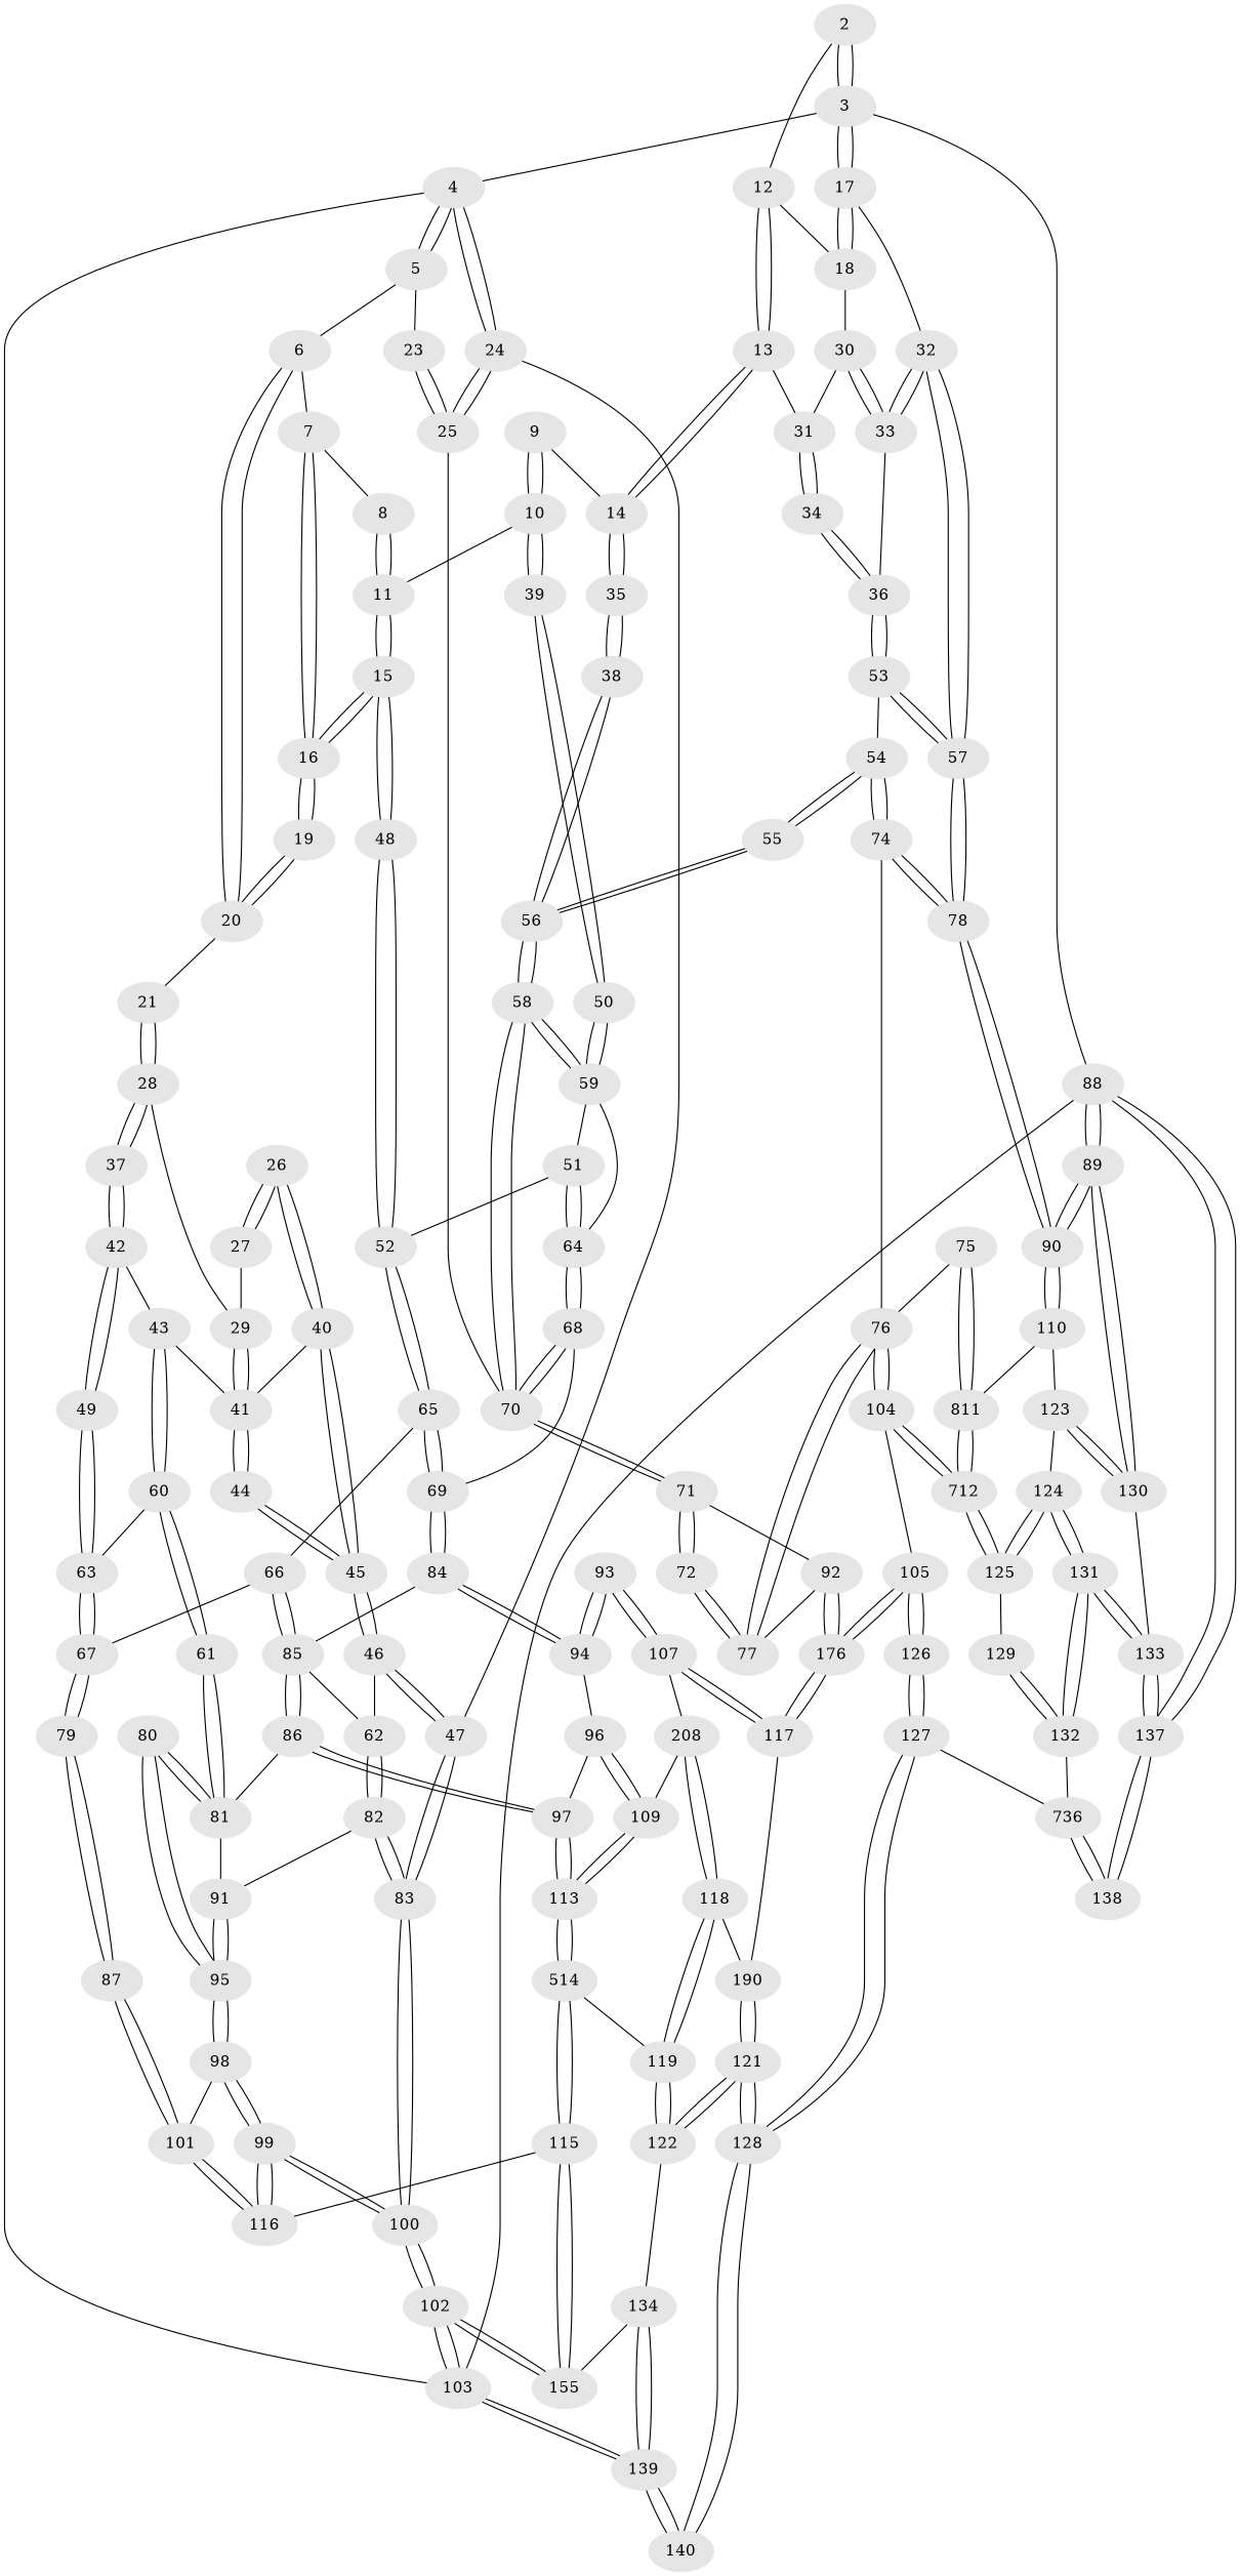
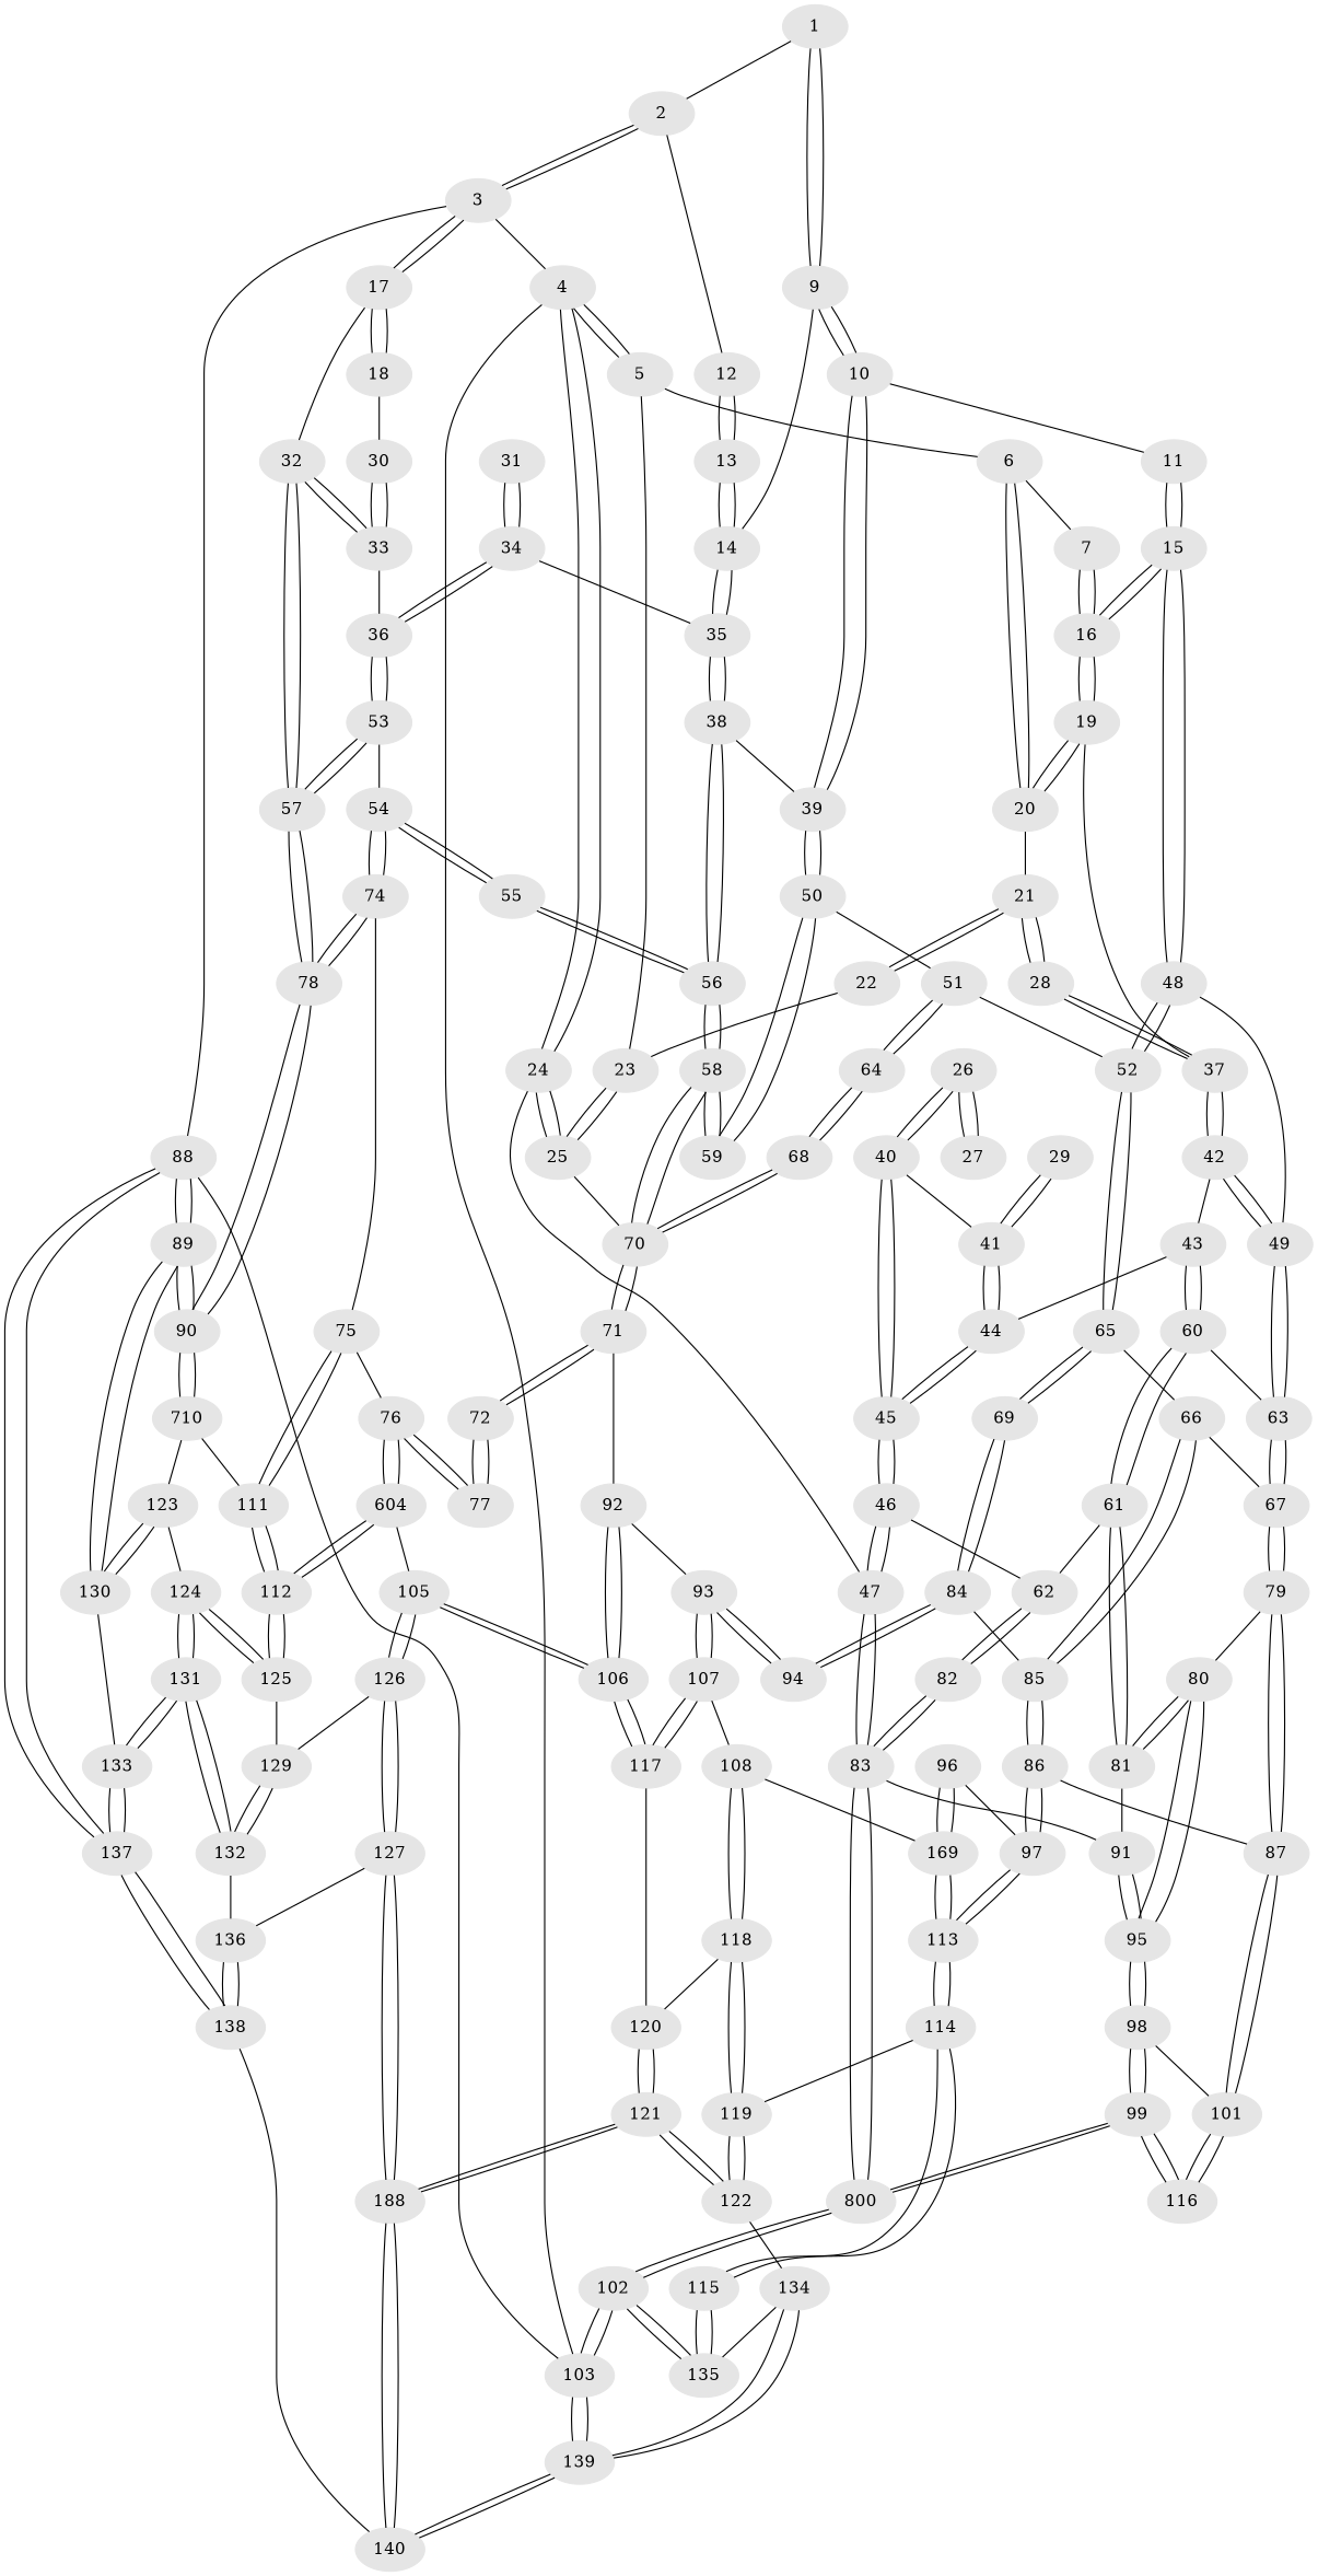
  graph {
    node [color=gray90 style=filled]
+   1
    2
    9
    3
    12
    10
    14
    4
    17
    88
    13
    18
    5
    24
    103
    32
    89
    137
    6
    23
    25
    47
    139
    7
    20
-   8
    16
    21
    11
    19
    15
    39
    35
    50
    48
    31
    30
    34
    38
    49
    52
    37
    33
    57
    42
+   22
    28
    29
    27
    70
    83
    26
    40
    41
    45
    44
    36
    78
    53
    56
    54
    43
    58
    51
    59
    46
    60
    63
    61
    62
    82
-   100
+   100 [label=800]
    65
    67
    64
    68
    66
    69
    55
    74
    75
    90
    71
    81
    91
    79
    85
    84
    86
    80
    87
    94
    72
    92
    77
    93
-   106 [label=176]
+   106
    76
-   111 [label=811]
-   104
-   112 [label=712]
+   111
+   104 [label=604]
+   112
    105
-   110
+   110 [label=710]
    95
    101
    98
    102
    96
    97
    113
    116
    130
    138
    133
    123
    107
    117
-   108 [label=208]
-   109
+   108
+   109 [label=169]
    99
-   114 [label=514]
-   135 [label=155]
+   114
+   135
    140
    126
    125
    129
    127
-   120 [label=190]
+   120
    118
    119
    124
    115
    122
    121
    134
-   128
+   128 [label=188]
    131
    132
-   136 [label=736]
+   136
+   1 -- 2
+   1 -- 9
+   1 -- 9
    2 -- 3
    2 -- 3
    2 -- 12
    9 -- 10
    9 -- 10
    9 -- 14
    3 -- 4
    3 -- 17
    3 -- 17
    3 -- 88
    12 -- 13
    12 -- 13
-   12 -- 18
    10 -- 11
    10 -- 39
    10 -- 39
    14 -- 35
    14 -- 35
    4 -- 5
    4 -- 5
    4 -- 24
    4 -- 24
    4 -- 103
    17 -- 18
    17 -- 18
    17 -- 32
    88 -- 103
    88 -- 89
    88 -- 89
    88 -- 137
    88 -- 137
    13 -- 14
    13 -- 14
-   13 -- 31
    18 -- 30
    5 -- 6
    5 -- 23
    24 -- 25
    24 -- 25
    24 -- 47
    103 -- 139
    103 -- 139
    32 -- 33
    32 -- 33
    32 -- 57
    32 -- 57
    89 -- 90
    89 -- 90
    89 -- 130
    89 -- 130
    137 -- 138
    137 -- 138
    6 -- 7
    6 -- 20
    6 -- 20
    23 -- 25
    23 -- 25
    25 -- 70
    47 -- 83
    47 -- 83
    139 -- 140
    139 -- 140
-   7 -- 8
    7 -- 16
    7 -- 16
    20 -- 21
-   8 -- 11
-   8 -- 11
    16 -- 19
    16 -- 19
+   21 -- 22
+   21 -- 22
    21 -- 28
    21 -- 28
    11 -- 15
    11 -- 15
    19 -- 20
    19 -- 20
+   19 -- 37
    15 -- 16
    15 -- 16
    15 -- 48
    15 -- 48
    39 -- 50
    39 -- 50
    35 -- 38
    35 -- 38
-   59 -- 51
+   50 -- 51
    50 -- 59
    50 -- 59
+   48 -- 49
    48 -- 52
    48 -- 52
    31 -- 34
    31 -- 34
-   30 -- 31
    30 -- 33
    30 -- 33
+   34 -- 35
    34 -- 36
    34 -- 36
+   38 -- 39
    38 -- 56
    38 -- 56
    49 -- 63
    49 -- 63
    52 -- 65
    52 -- 65
    37 -- 42
    37 -- 42
    33 -- 36
    57 -- 78
    57 -- 78
    42 -- 49
    42 -- 49
    42 -- 43
+   22 -- 23
    28 -- 37
    28 -- 37
-   28 -- 29
    29 -- 41
    29 -- 41
-   27 -- 29
    70 -- 71
    70 -- 71
    83 -- 100
    83 -- 100
    26 -- 27
    26 -- 27
    26 -- 40
    26 -- 40
    40 -- 41
    40 -- 45
    40 -- 45
    41 -- 44
    41 -- 44
    45 -- 46
    45 -- 46
    44 -- 45
    44 -- 45
    36 -- 53
    36 -- 53
    78 -- 90
    78 -- 90
    53 -- 57
    53 -- 57
    53 -- 54
    56 -- 58
    56 -- 58
    54 -- 55
    54 -- 55
    54 -- 74
    54 -- 74
-   43 -- 41
+   43 -- 44
    43 -- 60
    43 -- 60
    58 -- 70
    58 -- 70
    58 -- 59
    58 -- 59
    51 -- 52
    51 -- 64
    51 -- 64
-   59 -- 64
    46 -- 47
    46 -- 47
    46 -- 62
    60 -- 63
    60 -- 61
    60 -- 61
    63 -- 67
    63 -- 67
-   85 -- 62
+   61 -- 62
    61 -- 81
    61 -- 81
    62 -- 82
    62 -- 82
    82 -- 83
    82 -- 83
-   82 -- 91
+   83 -- 91
    100 -- 102
    100 -- 102
    65 -- 66
    65 -- 69
    65 -- 69
    67 -- 79
    67 -- 79
    64 -- 68
    64 -- 68
    68 -- 70
    68 -- 70
-   68 -- 69
    66 -- 67
    66 -- 85
    66 -- 85
    69 -- 84
    69 -- 84
    55 -- 56
    55 -- 56
    74 -- 78
    74 -- 78
-   74 -- 76
+   74 -- 75
    75 -- 76
    75 -- 111
    75 -- 111
    90 -- 110
    90 -- 110
    71 -- 72
    71 -- 72
    71 -- 92
    81 -- 91
    91 -- 95
    91 -- 95
+   79 -- 80
    79 -- 87
    79 -- 87
    85 -- 86
    85 -- 86
    84 -- 85
    84 -- 94
    84 -- 94
-   86 -- 81
+   86 -- 87
    86 -- 97
    86 -- 97
    80 -- 81
    80 -- 81
    80 -- 95
    80 -- 95
    87 -- 101
    87 -- 101
-   94 -- 96
    72 -- 77
    72 -- 77
-   92 -- 77
+   92 -- 93
    92 -- 106
    92 -- 106
    93 -- 94
    93 -- 94
    93 -- 107
    93 -- 107
    106 -- 117
    106 -- 117
    76 -- 77
    76 -- 77
    76 -- 104
    76 -- 104
    111 -- 112
    111 -- 112
    104 -- 112
    104 -- 112
    104 -- 105
    112 -- 125
    112 -- 125
    105 -- 106
    105 -- 106
    105 -- 126
    105 -- 126
    110 -- 111
    110 -- 123
    95 -- 98
    95 -- 98
    101 -- 116
    101 -- 116
    98 -- 101
    98 -- 99
    98 -- 99
    102 -- 103
    102 -- 103
    102 -- 135
    102 -- 135
    96 -- 97
    96 -- 109
    96 -- 109
    97 -- 113
    97 -- 113
    113 -- 114
    113 -- 114
    130 -- 133
+   138 -- 140
    133 -- 137
    133 -- 137
    123 -- 130
    123 -- 130
    123 -- 124
    107 -- 117
    107 -- 117
    107 -- 108
    117 -- 120
    108 -- 109
    108 -- 118
    108 -- 118
    109 -- 113
    109 -- 113
    99 -- 100
    99 -- 100
    99 -- 116
    99 -- 116
    114 -- 119
    114 -- 115
    114 -- 115
+   126 -- 129
    126 -- 127
    126 -- 127
    125 -- 129
    129 -- 132
    129 -- 132
    127 -- 128
    127 -- 128
    127 -- 136
    120 -- 121
    120 -- 121
    118 -- 120
    118 -- 119
    118 -- 119
    119 -- 122
    119 -- 122
    124 -- 125
    124 -- 125
    124 -- 131
    124 -- 131
-   115 -- 116
    115 -- 135
    115 -- 135
    122 -- 134
    121 -- 122
    121 -- 122
    121 -- 128
    121 -- 128
    134 -- 139
    134 -- 139
    134 -- 135
    128 -- 140
    128 -- 140
    131 -- 133
    131 -- 133
    131 -- 132
    131 -- 132
    132 -- 136
    136 -- 138
    136 -- 138
  }
